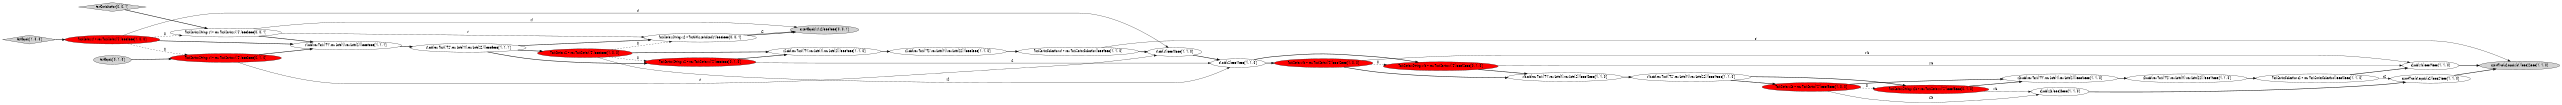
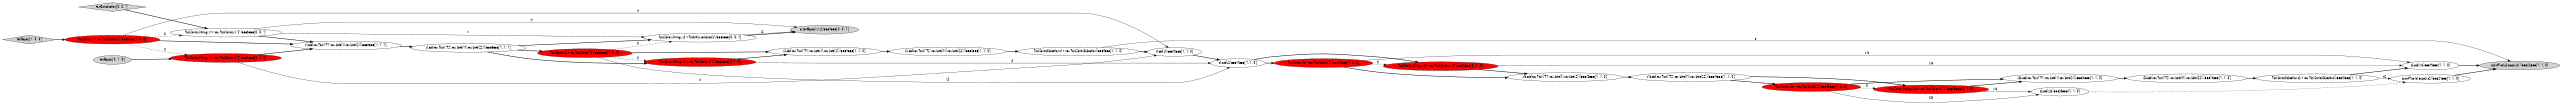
  digraph {
    fontname="Patrick Hand"
    rankdir=LR
    node [fillcolor=white fontname="Patrick Hand" shape=ellipse style=filled]
    edge [fontname="Patrick Hand" style=bold]
    n1 [label="TaskSeries<String> s2 = TestUtils.serialised(s1)@@@6@@@['0', '0', '1']"]
    n2 [fillcolor=lightgray label="assertEquals(s1,s2)@@@7@@@['0', '0', '1']"]
    n3 [label="s1b.add(new Task(\"T1\",new Date(1),new Date(2)))@@@13@@@['1', '1', '0']"]
    n4 [label="s1b.add(new Task(\"T2\",new Date(11),new Date(22)))@@@14@@@['1', '1', '0']"]
    n5 [fillcolor=red label="TaskSeries<String> s2b = new TaskSeries<>(\"S\")@@@15@@@['0', '1', '0']"]
    n6 [fillcolor=red label="TaskSeries s2b = new TaskSeries(\"S\")@@@15@@@['1', '0', '0']"]
    n7 [fillcolor=lightgray label="assertTrue(c2.equals(c1))@@@22@@@['1', '1', '0']"]
    n8 [label="s2b.add(new Task(\"T2\",new Date(11),new Date(22)))@@@17@@@['1', '1', '0']"]
    n9 [label="TaskSeriesCollection c2 = new TaskSeriesCollection()@@@18@@@['1', '1', '0']"]
    n10 [label="c2.add(s1b)@@@19@@@['1', '1', '0']"]
    n11 [label="assertTrue(c1.equals(c2))@@@21@@@['1', '1', '0']"]
    n12 [label="c2.add(s2b)@@@20@@@['1', '1', '0']"]
    n13 [label="c1.add(s1)@@@10@@@['1', '1', '0']"]
    n14 [label="c1.add(s2)@@@11@@@['1', '1', '0']"]
    n15 [fillcolor=red label="TaskSeries<String> s1b = new TaskSeries<>(\"S\")@@@12@@@['0', '1', '0']"]
    n16 [fillcolor=red label="TaskSeries s1b = new TaskSeries(\"S\")@@@12@@@['1', '0', '0']"]
    n17 [fillcolor=lightgray label="testEquals['0', '1', '0']"]
    n18 [fillcolor=red label="TaskSeries<String> s1 = new TaskSeries<>(\"S\")@@@3@@@['0', '1', '0']"]
    n19 [label="s1.add(new Task(\"T1\",new Date(1),new Date(2)))@@@4@@@['1', '1', '1']"]
    n20 [fillcolor=lightgray label="testEquals['1', '0', '0']" shape=diamond]
    n21 [fillcolor=red label="TaskSeries s1 = new TaskSeries(\"S\")@@@3@@@['1', '0', '0']"]
    n22 [label="TaskSeries<String> s1 = new TaskSeries<>(\"S\")@@@3@@@['0', '0', '1']"]
    n23 [label="s2.add(new Task(\"T1\",new Date(1),new Date(2)))@@@7@@@['1', '1', '0']"]
    n24 [label="s2.add(new Task(\"T2\",new Date(11),new Date(22)))@@@8@@@['1', '1', '0']"]
    n25 [label="TaskSeriesCollection c1 = new TaskSeriesCollection()@@@9@@@['1', '1', '0']"]
    n26 [fillcolor=red label="TaskSeries<String> s2 = new TaskSeries<>(\"S\")@@@6@@@['0', '1', '0']"]
    n27 [label="s1.add(new Task(\"T2\",new Date(11),new Date(22)))@@@5@@@['1', '1', '1']"]
    n28 [fillcolor=red label="TaskSeries s2 = new TaskSeries(\"S\")@@@6@@@['1', '0', '0']"]
    n29 [label="s2b.add(new Task(\"T1\",new Date(1),new Date(2)))@@@16@@@['1', '1', '0']"]
    n30 [fillcolor=lightgray label="testSerialization['0', '0', '1']" shape=diamond]
    n1 -> n2
    n1 -> n2 [label=s2 style=solid]
    n3 -> n4
    n4 -> n5
    n4 -> n6
    n5 -> n12 [label=s2b style=solid]
    n5 -> n29
    n6 -> n5 [label=0 style=dashed]
    n6 -> n12 [label=s2b style=solid]
    n6 -> n29
    n8 -> n9
    n9 -> n10
    n9 -> n11 [label=c2 style=solid]
    n10 -> n7
    n11 -> n7
-   n12 -> n11
+   n12 -> n11 [style=dashed]
    n13 -> n14
    n14 -> n15
    n14 -> n16
    n15 -> n3
    n15 -> n10 [label=s1b style=solid]
    n16 -> n3
    n16 -> n10 [label=s1b style=solid]
    n16 -> n15 [label=0 style=dashed]
    n17 -> n18
    n18 -> n13 [label=s1 style=solid]
    n18 -> n19
    n19 -> n27
    n20 -> n21
    n21 -> n13 [label=s1 style=solid]
    n21 -> n18 [label=0 style=dashed]
    n21 -> n19
    n21 -> n22 [label=0 style=dashed]
    n22 -> n1 [label=s1 style=solid]
    n22 -> n2 [label=s1 style=solid]
    n22 -> n19
    n23 -> n24
    n24 -> n25
    n25 -> n7 [label=c1 style=solid]
    n25 -> n13
    n26 -> n14 [label=s2 style=solid]
    n26 -> n23
    n27 -> n1
    n27 -> n26
    n27 -> n28
    n28 -> n1 [label=0 style=dashed]
    n28 -> n14 [label=s2 style=solid]
    n28 -> n23
    n28 -> n26 [label=0 style=dashed]
    n29 -> n8
    n30 -> n22
  }
